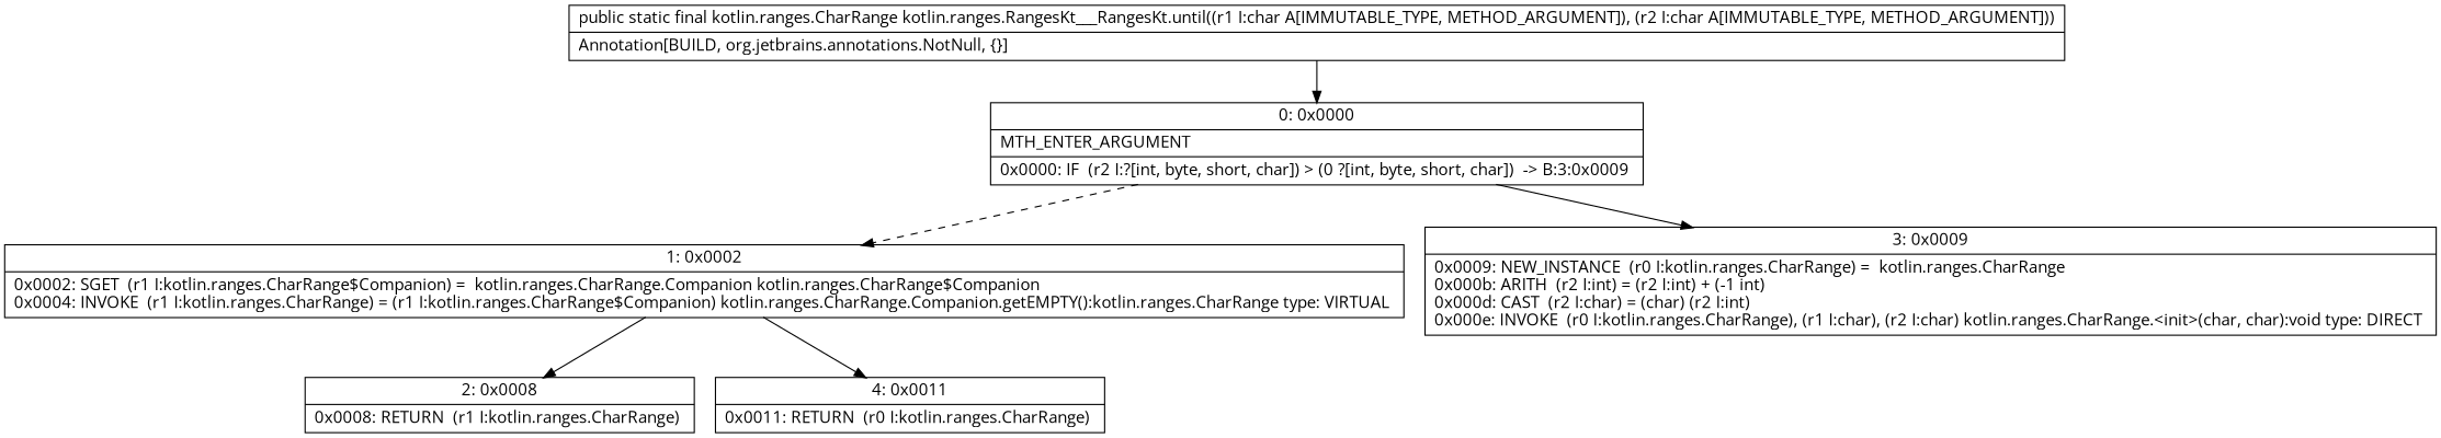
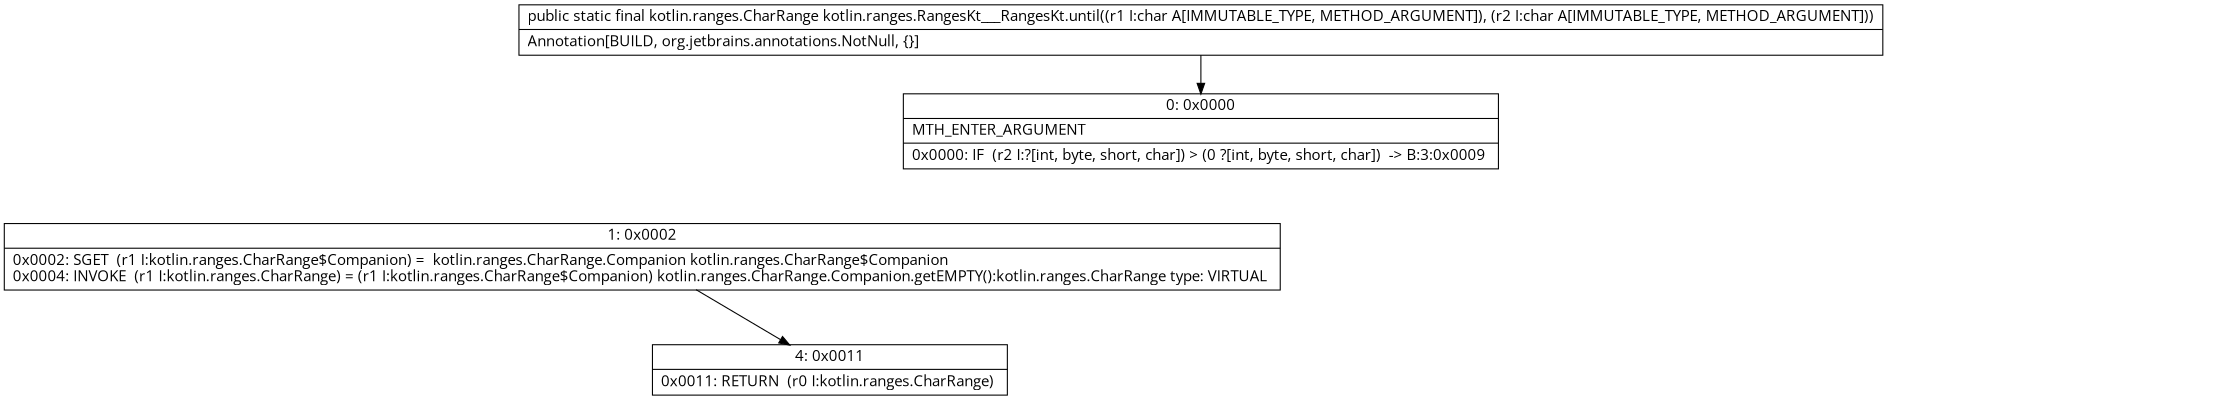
  digraph {
    fontname="Open Sans"
    node [fontname="Open Sans" shape=record]
    edge [fontname="Open Sans"]
    n1 [label="{0\:\ 0x0000|MTH_ENTER_ARGUMENT\l|0x0000: IF  (r2 I:?[int, byte, short, char]) \> (0 ?[int, byte, short, char])  \-\> B:3:0x0009 \l}"]
    n2 [label="{1\:\ 0x0002|0x0002: SGET  (r1 I:kotlin.ranges.CharRange$Companion) =  kotlin.ranges.CharRange.Companion kotlin.ranges.CharRange$Companion \l0x0004: INVOKE  (r1 I:kotlin.ranges.CharRange) = (r1 I:kotlin.ranges.CharRange$Companion) kotlin.ranges.CharRange.Companion.getEMPTY():kotlin.ranges.CharRange type: VIRTUAL \l}"]
-   n3 [label="{3\:\ 0x0009|0x0009: NEW_INSTANCE  (r0 I:kotlin.ranges.CharRange) =  kotlin.ranges.CharRange \l0x000b: ARITH  (r2 I:int) = (r2 I:int) + (\-1 int) \l0x000d: CAST  (r2 I:char) = (char) (r2 I:int) \l0x000e: INVOKE  (r0 I:kotlin.ranges.CharRange), (r1 I:char), (r2 I:char) kotlin.ranges.CharRange.\<init\>(char, char):void type: DIRECT \l}"]
-   n4 [label="{2\:\ 0x0008|0x0008: RETURN  (r1 I:kotlin.ranges.CharRange) \l}"]
    n5 [label="{4\:\ 0x0011|0x0011: RETURN  (r0 I:kotlin.ranges.CharRange) \l}"]
    n6 [label="{public static final kotlin.ranges.CharRange kotlin.ranges.RangesKt___RangesKt.until((r1 I:char A[IMMUTABLE_TYPE, METHOD_ARGUMENT]), (r2 I:char A[IMMUTABLE_TYPE, METHOD_ARGUMENT]))  | Annotation[BUILD, org.jetbrains.annotations.NotNull, \{\}]\l}"]
-   n1 -> n2 [style=dashed]
-   n1 -> n3
-   n2 -> n4
    n2 -> n5
    n6 -> n1
  }
